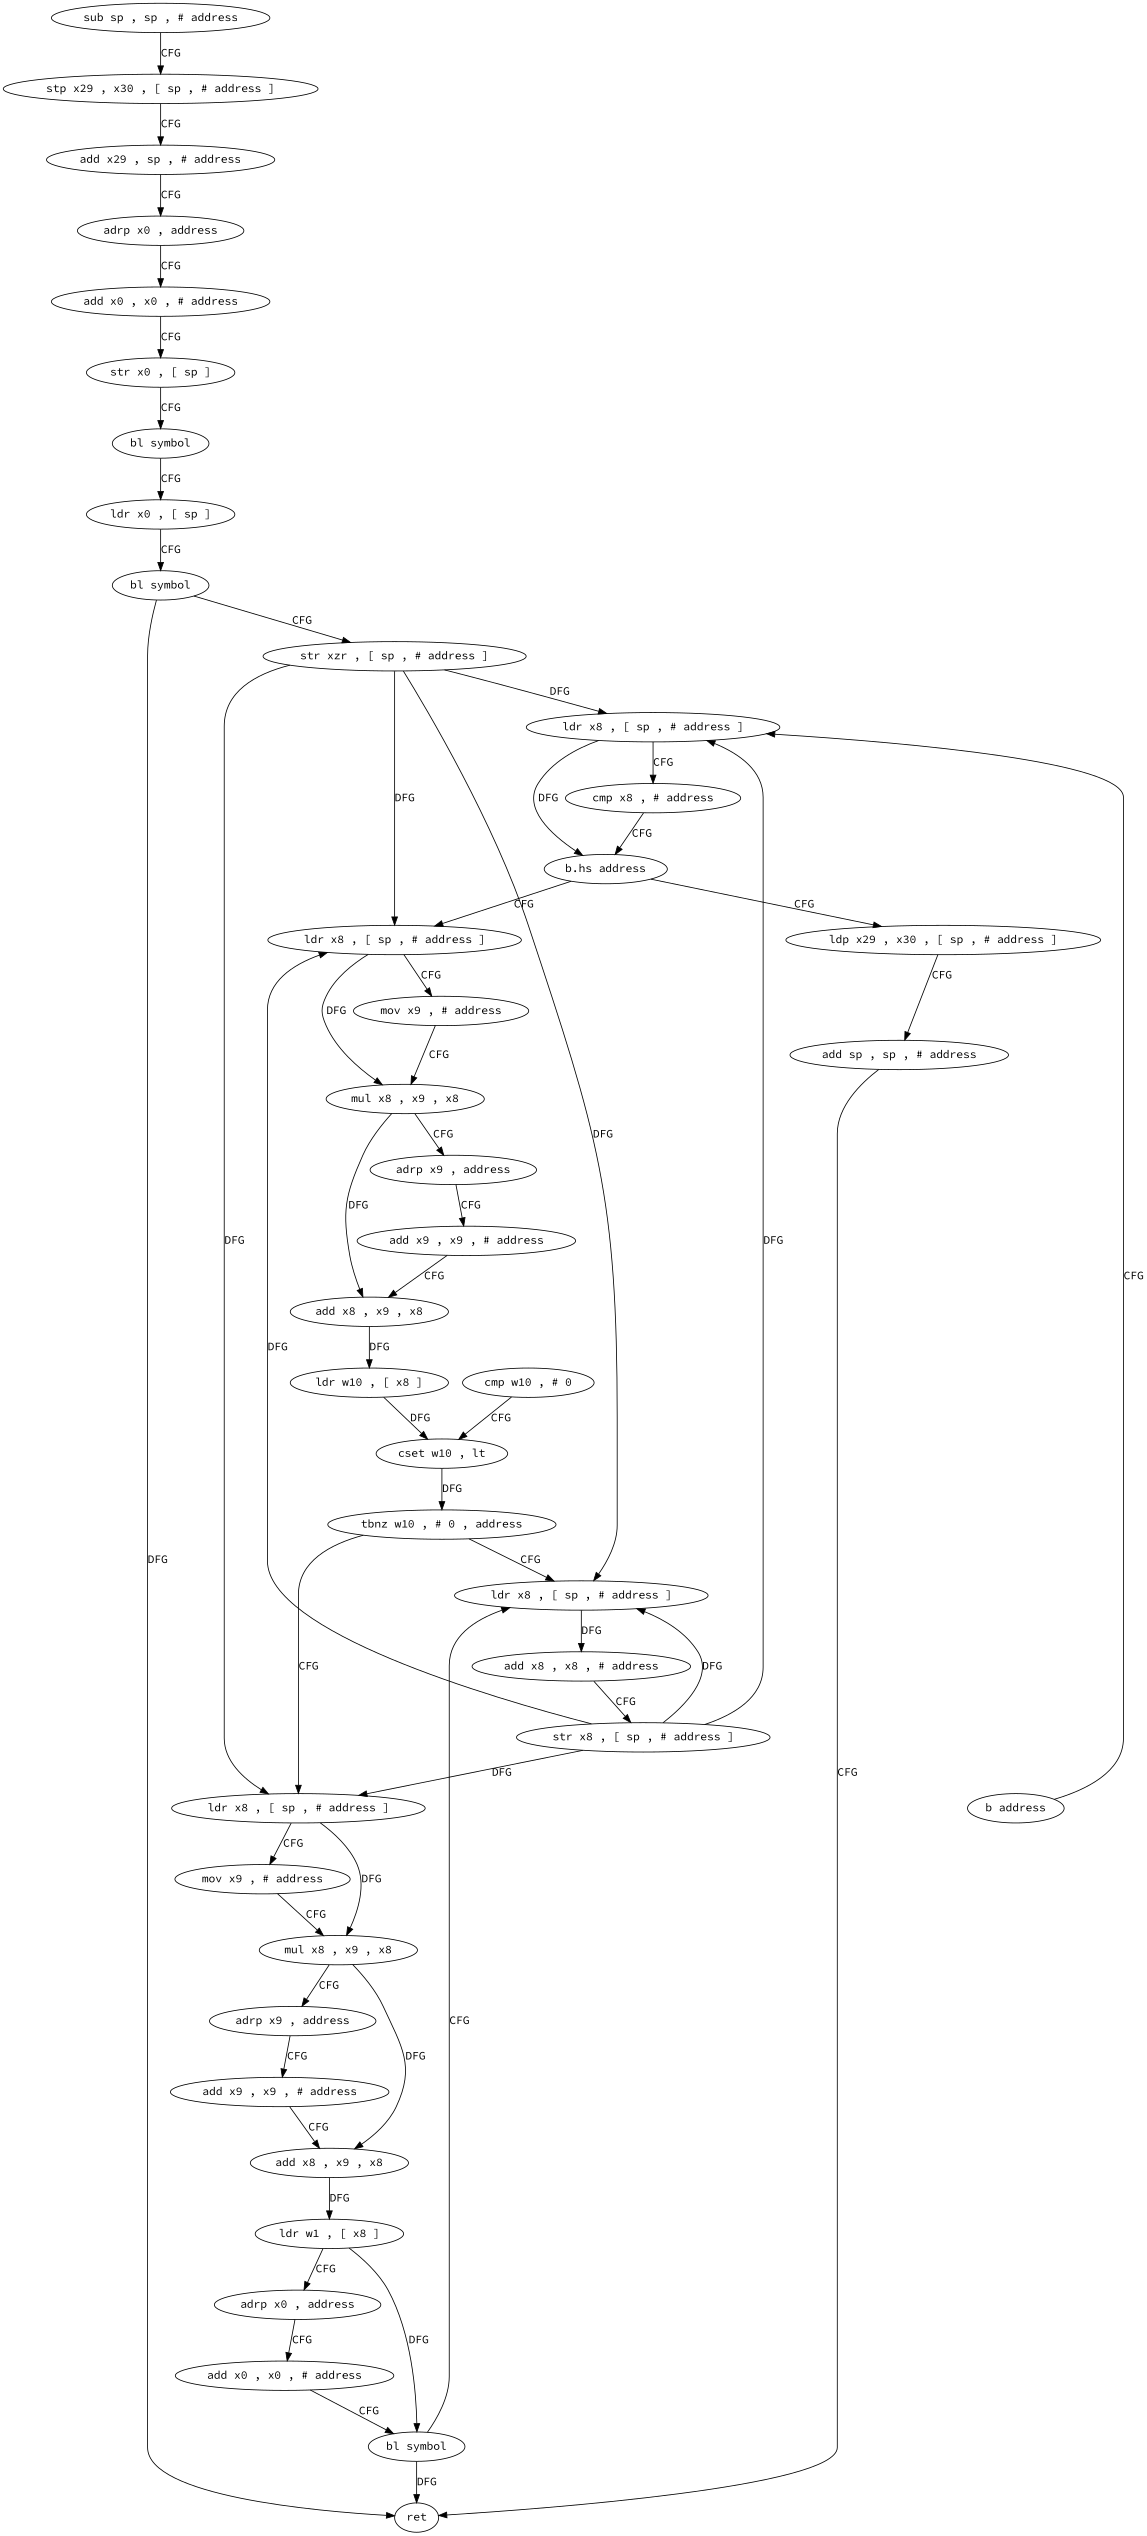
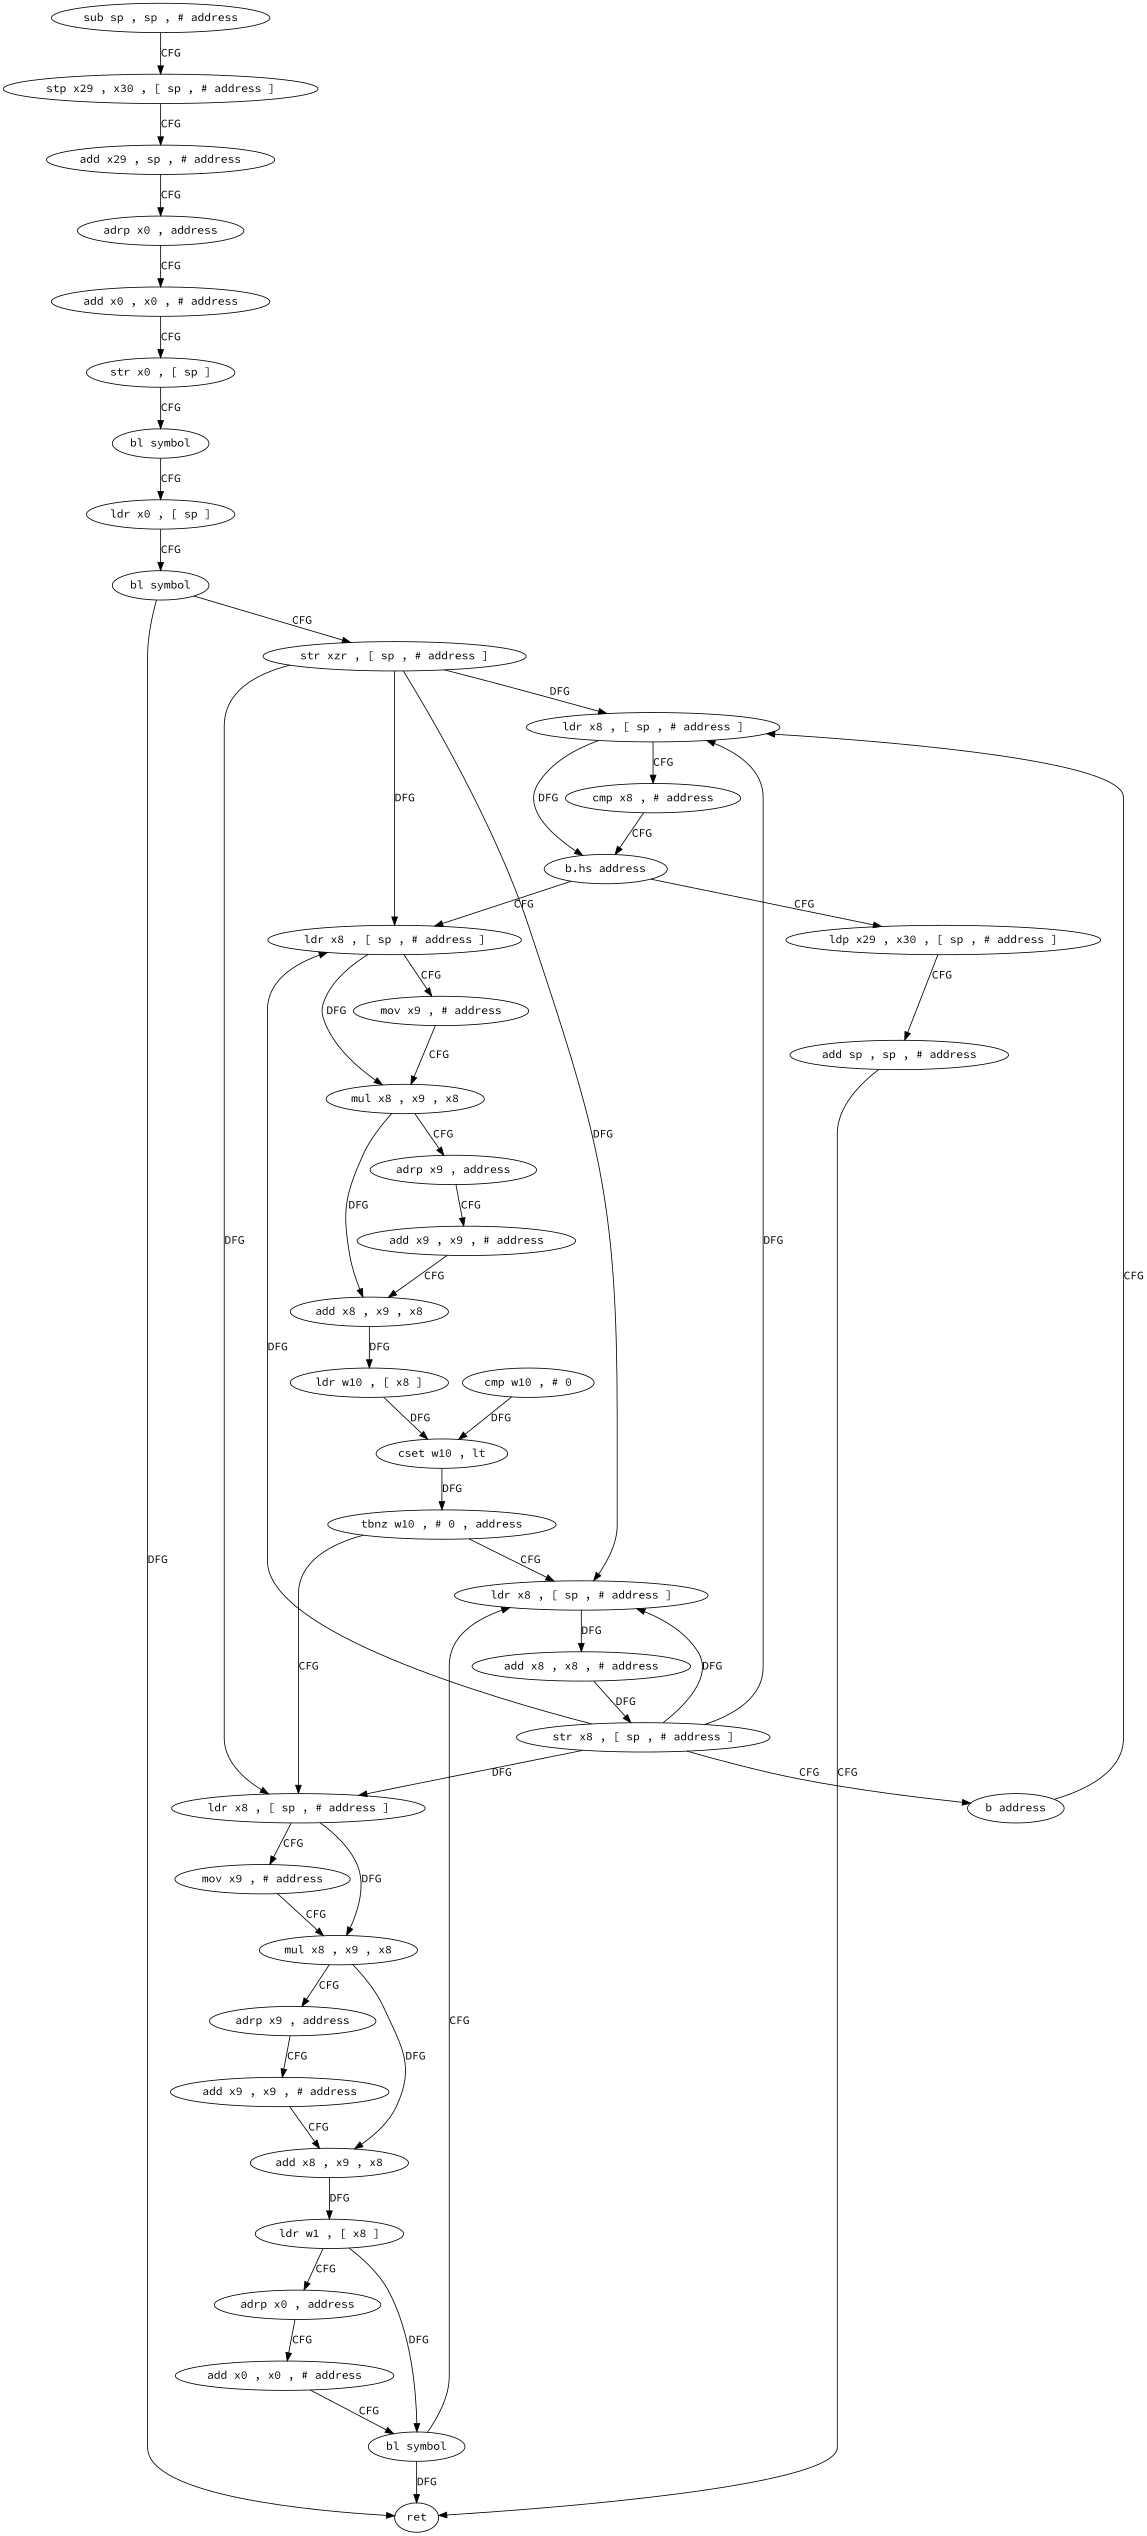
  digraph {
    fontname="Source Code Pro"
    node [fontname="Source Code Pro"]
    edge [fontname="Source Code Pro"]
    n1 [label="sub sp , sp , # address"]
    n2 [label="stp x29 , x30 , [ sp , # address ]"]
    n3 [label="add x29 , sp , # address"]
    n4 [label="adrp x0 , address"]
    n5 [label="add x0 , x0 , # address"]
    n6 [label="str x0 , [ sp ]"]
    n7 [label="bl symbol"]
    n8 [label="ldr x0 , [ sp ]"]
    n9 [label="bl symbol"]
    n10 [label="str xzr , [ sp , # address ]"]
    n11 [label=ret]
    n12 [label="ldr x8 , [ sp , # address ]"]
    n13 [label="ldr x8 , [ sp , # address ]"]
    n14 [label="ldr x8 , [ sp , # address ]"]
    n15 [label="ldr x8 , [ sp , # address ]"]
    n16 [label="cmp x8 , # address"]
    n17 [label="b.hs address"]
    n18 [label="mov x9 , # address"]
    n19 [label="mul x8 , x9 , x8"]
    n20 [label="add x8 , x8 , # address"]
    n21 [label="mov x9 , # address"]
    n22 [label="mul x8 , x9 , x8"]
    n23 [label="ldp x29 , x30 , [ sp , # address ]"]
    n24 [label="add sp , sp , # address"]
    n25 [label="adrp x9 , address"]
    n26 [label="add x8 , x9 , x8"]
    n27 [label="add x9 , x9 , # address"]
    n28 [label="ldr w10 , [ x8 ]"]
    n29 [label="cset w10 , lt"]
    n30 [label="cmp w10 , # 0"]
    n31 [label="tbnz w10 , # 0 , address"]
    n32 [label="str x8 , [ sp , # address ]"]
    n33 [label="adrp x9 , address"]
    n34 [label="add x8 , x9 , x8"]
    n35 [label="b address"]
    n36 [label="add x9 , x9 , # address"]
    n37 [label="ldr w1 , [ x8 ]"]
    n38 [label="adrp x0 , address"]
    n39 [label="bl symbol"]
    n40 [label="add x0 , x0 , # address"]
    n1 -> n2 [label=CFG]
    n2 -> n3 [label=CFG]
    n3 -> n4 [label=CFG]
    n4 -> n5 [label=CFG]
    n5 -> n6 [label=CFG]
    n6 -> n7 [label=CFG]
    n7 -> n8 [label=CFG]
    n8 -> n9 [label=CFG]
    n9 -> n10 [label=CFG]
    n9 -> n11 [label=DFG]
    n10 -> n12 [label=DFG]
    n10 -> n13 [label=DFG]
    n10 -> n14 [label=DFG]
    n10 -> n15 [label=DFG]
    n12 -> n16 [label=CFG]
    n12 -> n17 [label=DFG]
    n13 -> n18 [label=CFG]
    n13 -> n19 [label=DFG]
    n14 -> n20 [label=DFG]
    n15 -> n21 [label=CFG]
    n15 -> n22 [label=DFG]
    n16 -> n17 [label=CFG]
    n17 -> n13 [label=CFG]
    n17 -> n23 [label=CFG]
    n18 -> n19 [label=CFG]
    n19 -> n25 [label=CFG]
    n19 -> n26 [label=DFG]
-   n20 -> n32 [label=CFG]
+   n20 -> n32 [label=DFG]
    n21 -> n22 [label=CFG]
    n22 -> n33 [label=CFG]
    n22 -> n34 [label=DFG]
    n23 -> n24 [label=CFG]
    n24 -> n11 [label=CFG]
    n25 -> n27 [label=CFG]
    n26 -> n28 [label=DFG]
    n27 -> n26 [label=CFG]
    n28 -> n29 [label=DFG]
    n29 -> n31 [label=DFG]
-   n30 -> n29 [label=CFG]
+   n30 -> n29 [label=DFG]
    n31 -> n14 [label=CFG]
    n31 -> n15 [label=CFG]
    n32 -> n12 [label=DFG]
    n32 -> n13 [label=DFG]
    n32 -> n14 [label=DFG]
    n32 -> n15 [label=DFG]
+   n32 -> n35 [label=CFG]
    n33 -> n36 [label=CFG]
    n34 -> n37 [label=DFG]
    n35 -> n12 [label=CFG]
    n36 -> n34 [label=CFG]
    n37 -> n38 [label=CFG]
    n37 -> n39 [label=DFG]
    n38 -> n40 [label=CFG]
    n39 -> n11 [label=DFG]
    n39 -> n14 [label=CFG]
    n40 -> n39 [label=CFG]
  }
